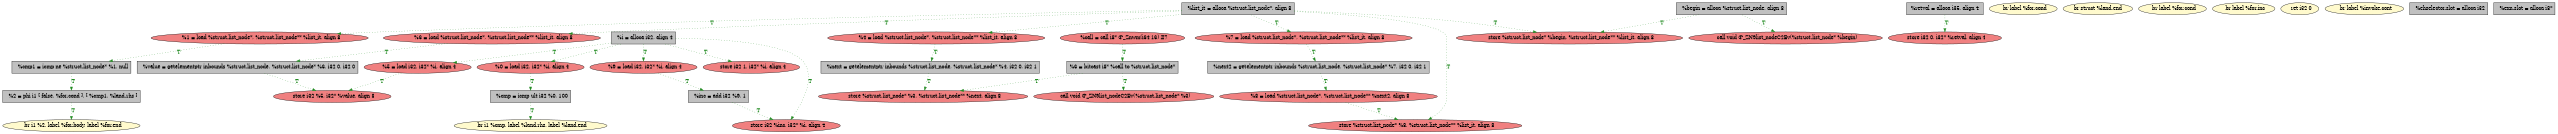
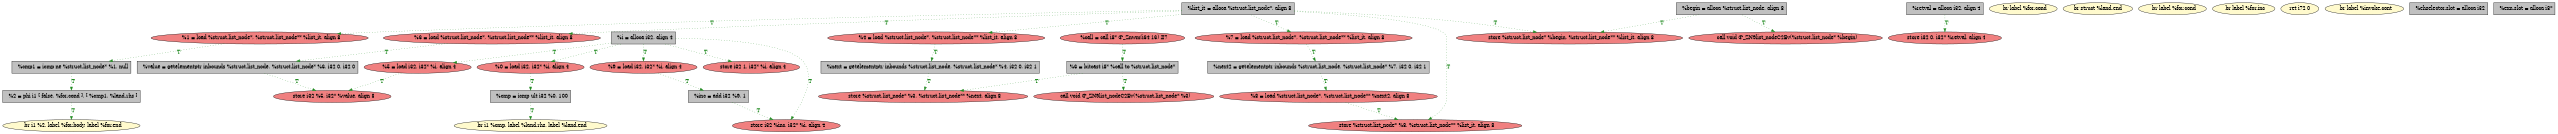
  digraph {
    node [fillcolor=lightcoral shape=ellipse style=filled]
    edge [color=forestgreen fontcolor=forestgreen style=dotted]
    n1 [fillcolor=grey label="  %next2 = getelementptr inbounds %struct.list_node, %struct.list_node* %7, i32 0, i32 1" shape=rectangle]
    n2 [label="  %8 = load %struct.list_node*, %struct.list_node** %next2, align 8"]
    n3 [label="  store %struct.list_node* %8, %struct.list_node** %list_it, align 8"]
    n4 [label="  %6 = load %struct.list_node*, %struct.list_node** %list_it, align 8"]
    n5 [fillcolor=grey label="  %value = getelementptr inbounds %struct.list_node, %struct.list_node* %6, i32 0, i32 0" shape=rectangle]
    n6 [label="  store i32 %5, i32* %value, align 8"]
    n7 [fillcolor=grey label="  %begin = alloca %struct.list_node, align 8" shape=rectangle]
    n8 [label="  call void @_ZN9list_nodeC2Ev(%struct.list_node* %begin)"]
    n9 [label="  store %struct.list_node* %begin, %struct.list_node** %list_it, align 8"]
    n10 [label="  store i32 0, i32* %retval, align 4"]
    n11 [fillcolor=grey label="  %cmp1 = icmp ne %struct.list_node* %1, null" shape=rectangle]
    n12 [fillcolor=grey label="  %2 = phi i1 [ false, %for.cond ], [ %cmp1, %land.rhs ]" shape=rectangle]
    n13 [fillcolor=lemonchiffon label="  br i1 %2, label %for.body, label %for.end"]
    n14 [fillcolor=lemonchiffon label="  br label %for.cond"]
    n15 [fillcolor=lemonchiffon label="br struct %land.end"]
    n16 [fillcolor=lemonchiffon label="  br label %for.cond"]
    n17 [fillcolor=grey label="  %list_it = alloca %struct.list_node*, align 8" shape=rectangle]
    n18 [label="  %1 = load %struct.list_node*, %struct.list_node** %list_it, align 8"]
    n19 [label="  %4 = load %struct.list_node*, %struct.list_node** %list_it, align 8"]
    n20 [label="  %7 = load %struct.list_node*, %struct.list_node** %list_it, align 8"]
    n21 [fillcolor=grey label="  %next = getelementptr inbounds %struct.list_node, %struct.list_node* %4, i32 0, i32 1" shape=rectangle]
    n22 [label="  %5 = load i32, i32* %i, align 4"]
    n23 [label="  store i32 %inc, i32* %i, align 4"]
    n24 [fillcolor=lemonchiffon label="  br label %for.inc"]
    n25 [label="  store i32 1, i32* %i, align 4"]
    n26 [fillcolor=grey label="  %cmp = icmp ult i32 %0, 100" shape=rectangle]
    n27 [fillcolor=lemonchiffon label="  br i1 %cmp, label %land.rhs, label %land.end"]
    n28 [label="  %9 = load i32, i32* %i, align 4"]
    n29 [fillcolor=grey label="  %inc = add i32 %9, 1" shape=rectangle]
-   n30 [fillcolor=lemonchiffon label="  ret i32 0"]
+   n30 [fillcolor=lemonchiffon label="ret i72 0"]
    n31 [label="  %0 = load i32, i32* %i, align 4"]
    n32 [fillcolor=lemonchiffon label="  br label %invoke.cont"]
-   n33 [fillcolor=grey label="%retval = alloca i35, align 4" shape=rectangle]
+   n33 [fillcolor=grey label="  %retval = alloca i32, align 4" shape=rectangle]
    n34 [fillcolor=grey label="%6 = bitcast i8* %call to %struct.list_node*" shape=rectangle]
    n35 [label="  call void @_ZN9list_nodeC2Ev(%struct.list_node* %3)"]
    n36 [label="  store %struct.list_node* %3, %struct.list_node** %next, align 8"]
    n37 [fillcolor=grey label="  %i = alloca i32, align 4" shape=rectangle]
    n38 [fillcolor=grey label="  %ehselector.slot = alloca i32" shape=rectangle]
    n39 [fillcolor=grey label="  %exn.slot = alloca i8*" shape=rectangle]
    n40 [label="  %call = call i8* @_Znwm(i64 16) #7"]
    n1 -> n2 [label=T]
    n2 -> n3 [label=T]
    n4 -> n5 [label=T]
    n5 -> n6 [label=T]
    n7 -> n8 [label=T]
    n7 -> n9 [label=T]
    n11 -> n12 [label=T]
    n12 -> n13 [label=T]
    n17 -> n3 [label=T]
    n17 -> n4 [label=T]
    n17 -> n9 [label=T]
    n17 -> n18 [label=T]
    n17 -> n19 [label=T]
    n17 -> n20 [label=T]
    n18 -> n11 [label=T]
    n19 -> n21 [label=T]
    n20 -> n1 [label=T]
    n21 -> n36 [label=T]
    n22 -> n6 [label=T]
    n26 -> n27 [label=T]
    n28 -> n29 [label=T]
    n29 -> n23 [label=T]
    n31 -> n26 [label=T]
    n33 -> n10 [label=T]
    n34 -> n35 [label=T]
    n34 -> n36 [label=T]
    n37 -> n22 [label=T]
    n37 -> n23 [label=T]
    n37 -> n25 [label=T]
    n37 -> n28 [label=T]
    n37 -> n31 [label=T]
    n40 -> n34 [label=T]
  }
